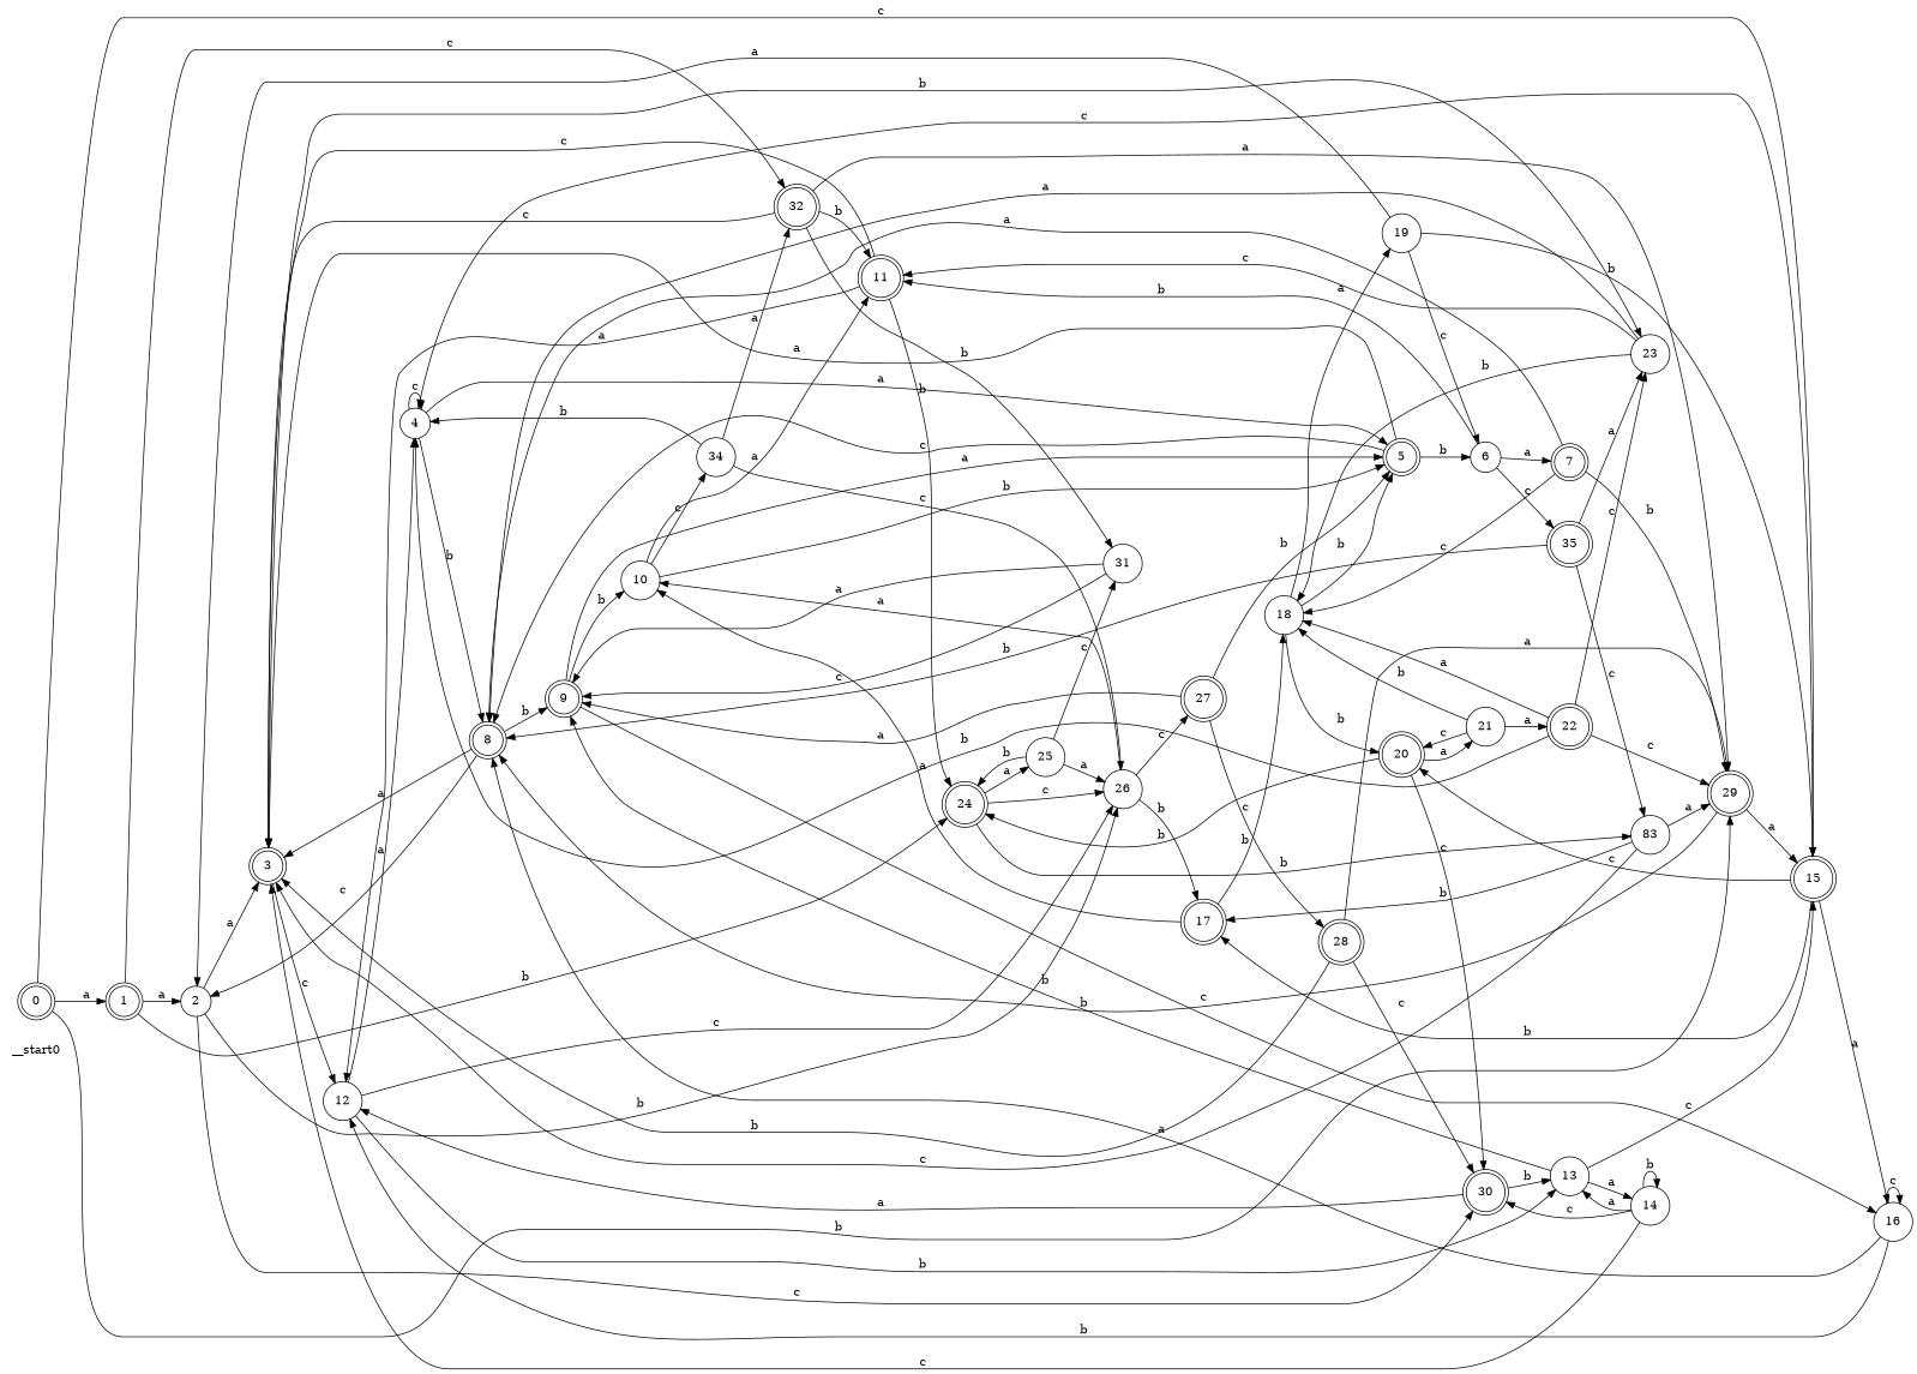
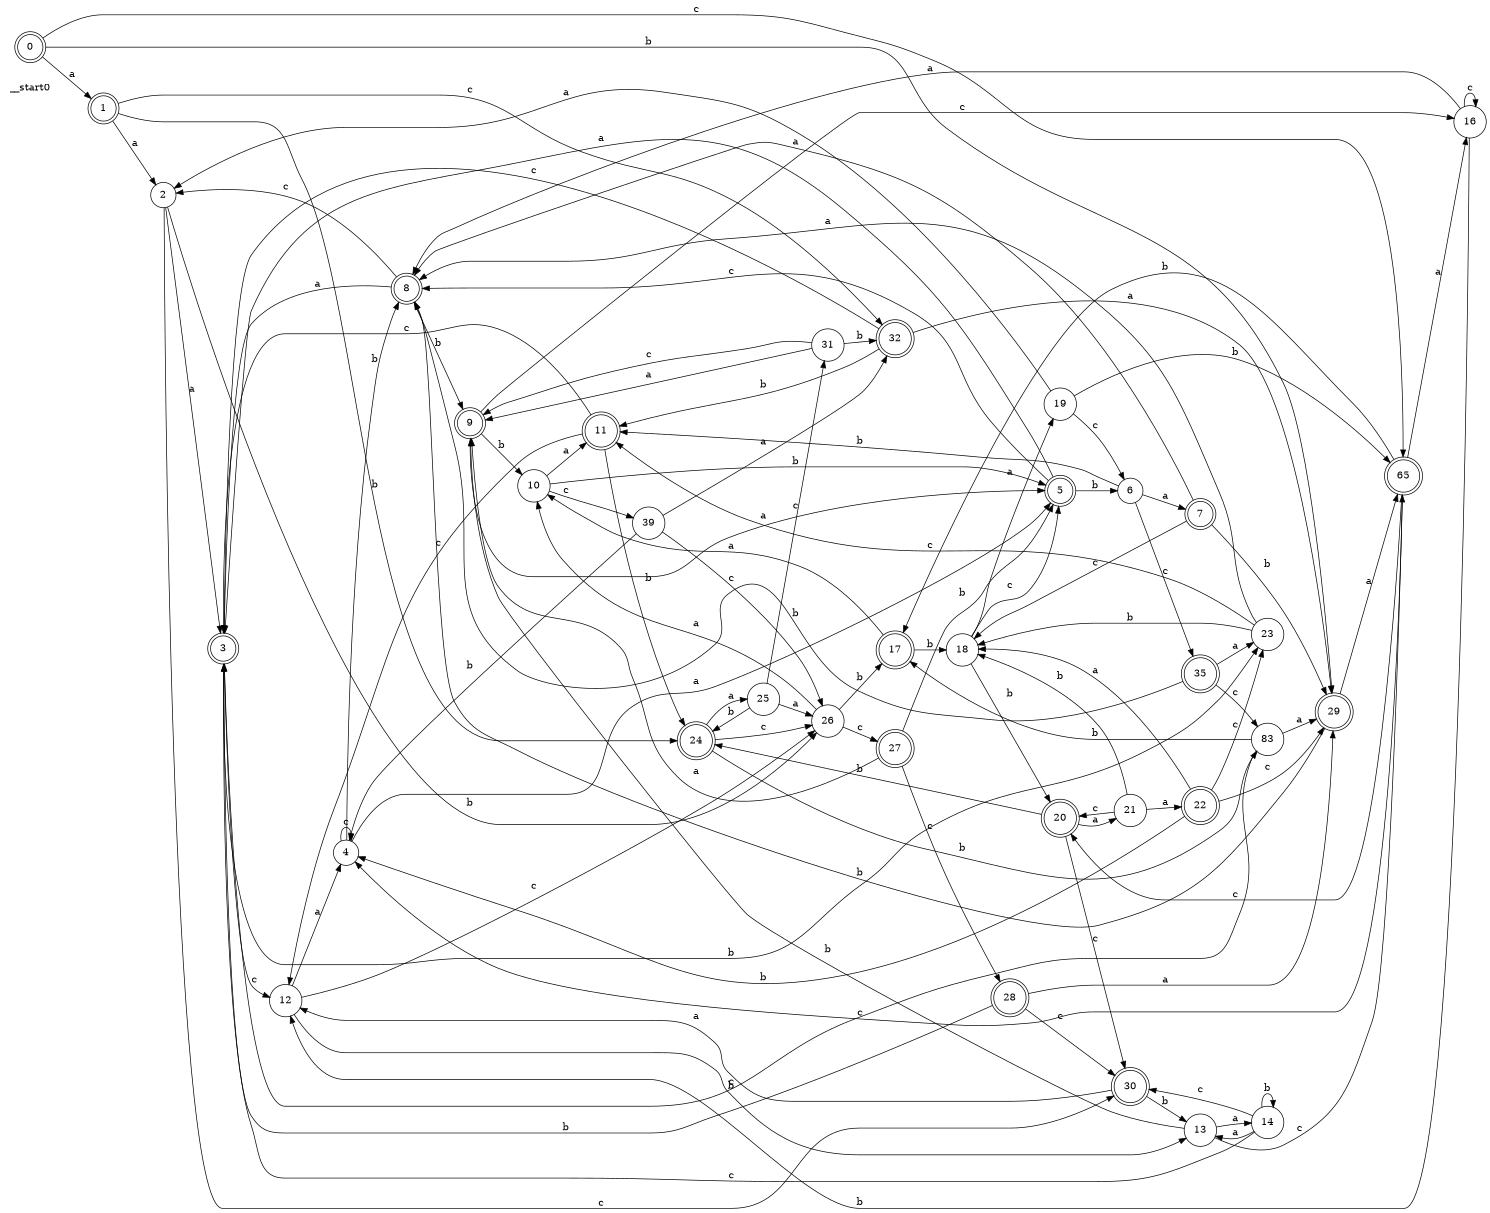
  digraph {
    rankdir=LR
    node [shape=doublecircle color=black fillcolor=white style="rounded,filled"]
    __start0 [shape=none color="" fillcolor="" style=""]
    n2 [label=0]
    n3 [label=1]
-   n4 [label=15]
+   n4 [label=65]
    n5 [label=29]
    n6 [label=2 shape=circle style=filled]
    n7 [label=24]
    n8 [label=32]
    n9 [label=4 shape=circle style=filled]
    n10 [label=16 shape=circle style=filled]
    n11 [label=17]
    n12 [label=20]
    n13 [label=8]
    n14 [label=3]
    n15 [label=26 shape=circle style=filled]
    n16 [label=30]
    n17 [label=25 shape=circle style=filled]
    n18 [label=83 shape=circle style=filled]
    n19 [label=11]
    n20 [label=12 shape=circle style=filled]
    n21 [label=23 shape=circle style=filled]
    n22 [label=10 shape=circle style=filled]
    n23 [label=27]
    n24 [label=13 shape=circle style=filled]
    n25 [label=5]
    n26 [label=18 shape=circle style=filled]
    n27 [label=6 shape=circle style=filled]
    n28 [label=9]
    n29 [label=7]
    n30 [label=35]
    n31 [label=19 shape=circle style=filled]
-   n32 [label=34 shape=circle style=filled]
+   n32 [label=39 shape=circle style=filled]
    n33 [label=14 shape=circle style=filled]
    n34 [label=21 shape=circle style=filled]
    n35 [label=22]
    n36 [label=31 shape=circle style=filled]
    n37 [label=28]
    n2 -> n3 [label=a]
    n2 -> n4 [label=c]
    n2 -> n5 [label=b]
    n3 -> n6 [label=a]
    n3 -> n7 [label=b]
    n3 -> n8 [label=c]
    n4 -> n9 [label=c]
    n4 -> n10 [label=a]
    n4 -> n11 [label=b]
    n4 -> n12 [label=c]
    n5 -> n4 [label=a]
    n5 -> n13 [label=b]
    n6 -> n14 [label=a]
    n6 -> n15 [label=b]
    n6 -> n16 [label=c]
    n7 -> n15 [label=c]
    n7 -> n17 [label=a]
    n7 -> n18 [label=b]
    n8 -> n5 [label=a]
    n8 -> n14 [label=c]
    n8 -> n19 [label=b]
    n9 -> n9 [label=c]
    n9 -> n13 [label=b]
    n9 -> n25 [label=a]
    n10 -> n10 [label=c]
    n10 -> n13 [label=a]
    n10 -> n20 [label=b]
    n11 -> n22 [label=a]
    n11 -> n26 [label=b]
    n12 -> n7 [label=b]
    n12 -> n16 [label=c]
    n12 -> n34 [label=a]
    n13 -> n6 [label=c]
    n13 -> n14 [label=a]
    n13 -> n28 [label=b]
    n14 -> n20 [label=c]
    n14 -> n21 [label=b]
    n15 -> n11 [label=b]
    n15 -> n22 [label=a]
    n15 -> n23 [label=c]
    n16 -> n20 [label=a]
    n16 -> n24 [label=b]
    n17 -> n7 [label=b]
    n17 -> n15 [label=a]
    n17 -> n36 [label=c]
    n18 -> n5 [label=a]
    n18 -> n11 [label=b]
    n18 -> n14 [label=c]
    n19 -> n7 [label=b]
    n19 -> n14 [label=c]
-   n19 -> n20 [label=a]
+   n19 -> n20 [label=c]
    n20 -> n9 [label=a]
    n20 -> n15 [label=c]
    n20 -> n24 [label=b]
    n21 -> n13 [label=a]
    n21 -> n19 [label=c]
    n21 -> n26 [label=b]
    n22 -> n19 [label=a]
    n22 -> n25 [label=b]
    n22 -> n32 [label=c]
    n23 -> n25 [label=b]
    n23 -> n28 [label=a]
    n23 -> n37 [label=c]
    n24 -> n4 [label=c]
    n24 -> n28 [label=b]
    n24 -> n33 [label=a]
    n25 -> n13 [label=c]
    n25 -> n14 [label=a]
    n25 -> n27 [label=b]
    n26 -> n12 [label=b]
-   n26 -> n25 [label=b]
+   n26 -> n25 [label=c]
    n26 -> n31 [label=a]
    n27 -> n19 [label=b]
    n27 -> n29 [label=a]
    n27 -> n30 [label=c]
    n28 -> n10 [label=c]
    n28 -> n22 [label=b]
    n28 -> n25 [label=a]
    n29 -> n5 [label=b]
    n29 -> n13 [label=a]
    n29 -> n26 [label=c]
    n30 -> n13 [label=b]
    n30 -> n18 [label=c]
    n30 -> n21 [label=a]
    n31 -> n4 [label=b]
    n31 -> n6 [label=a]
    n31 -> n27 [label=c]
    n32 -> n8 [label=a]
    n32 -> n9 [label=b]
    n32 -> n15 [label=c]
    n33 -> n14 [label=c]
    n33 -> n16 [label=c]
    n33 -> n24 [label=a]
    n33 -> n33 [label=b]
    n34 -> n12 [label=c]
    n34 -> n26 [label=b]
    n34 -> n35 [label=a]
    n35 -> n5 [label=c]
    n35 -> n9 [label=b]
    n35 -> n21 [label=c]
    n35 -> n26 [label=a]
-   n8 -> n36 [label=b]
+   n36 -> n8 [label=b]
    n36 -> n28 [label=a]
    n36 -> n28 [label=c]
    n37 -> n5 [label=a]
    n37 -> n14 [label=b]
    n37 -> n16 [label=c]
  }
